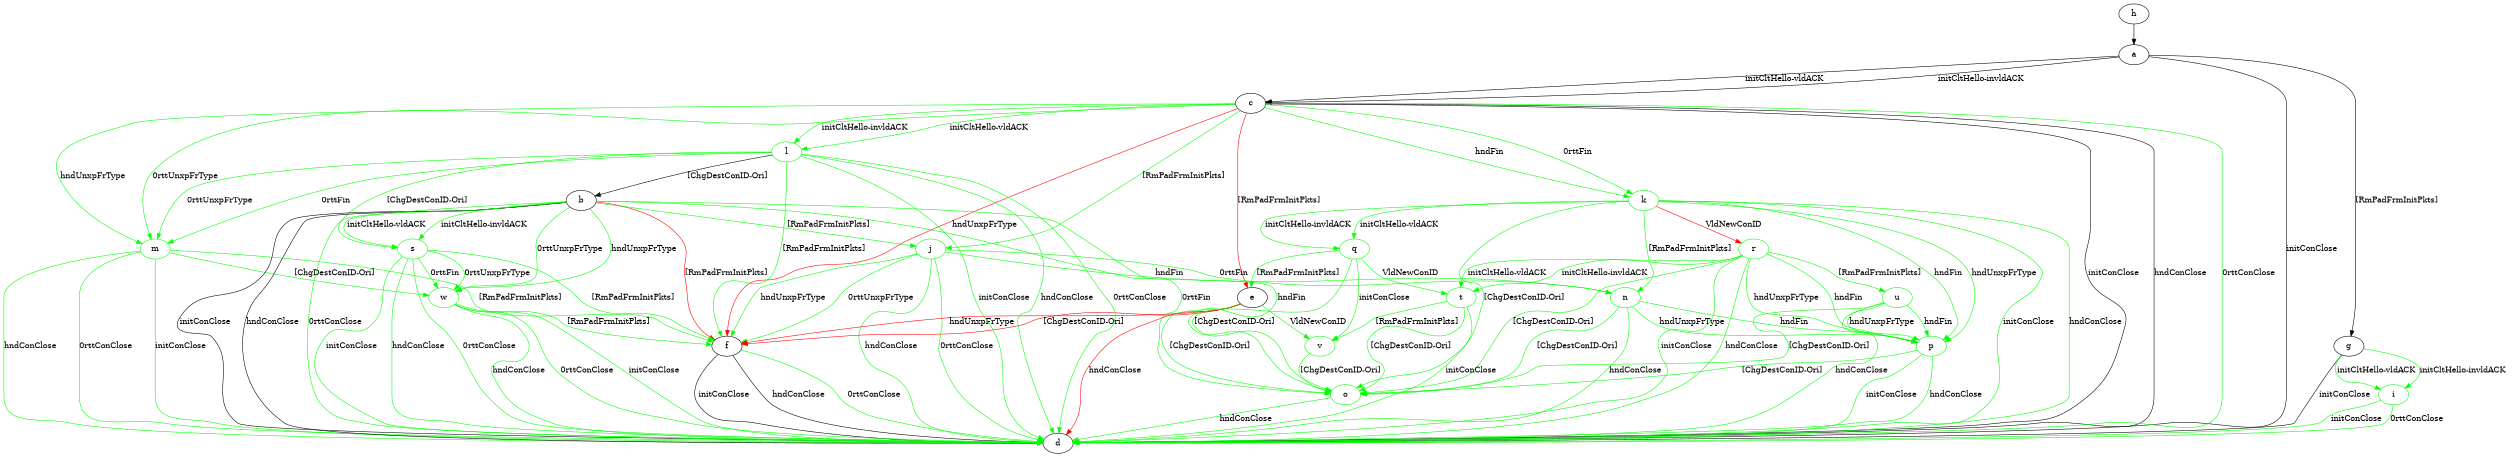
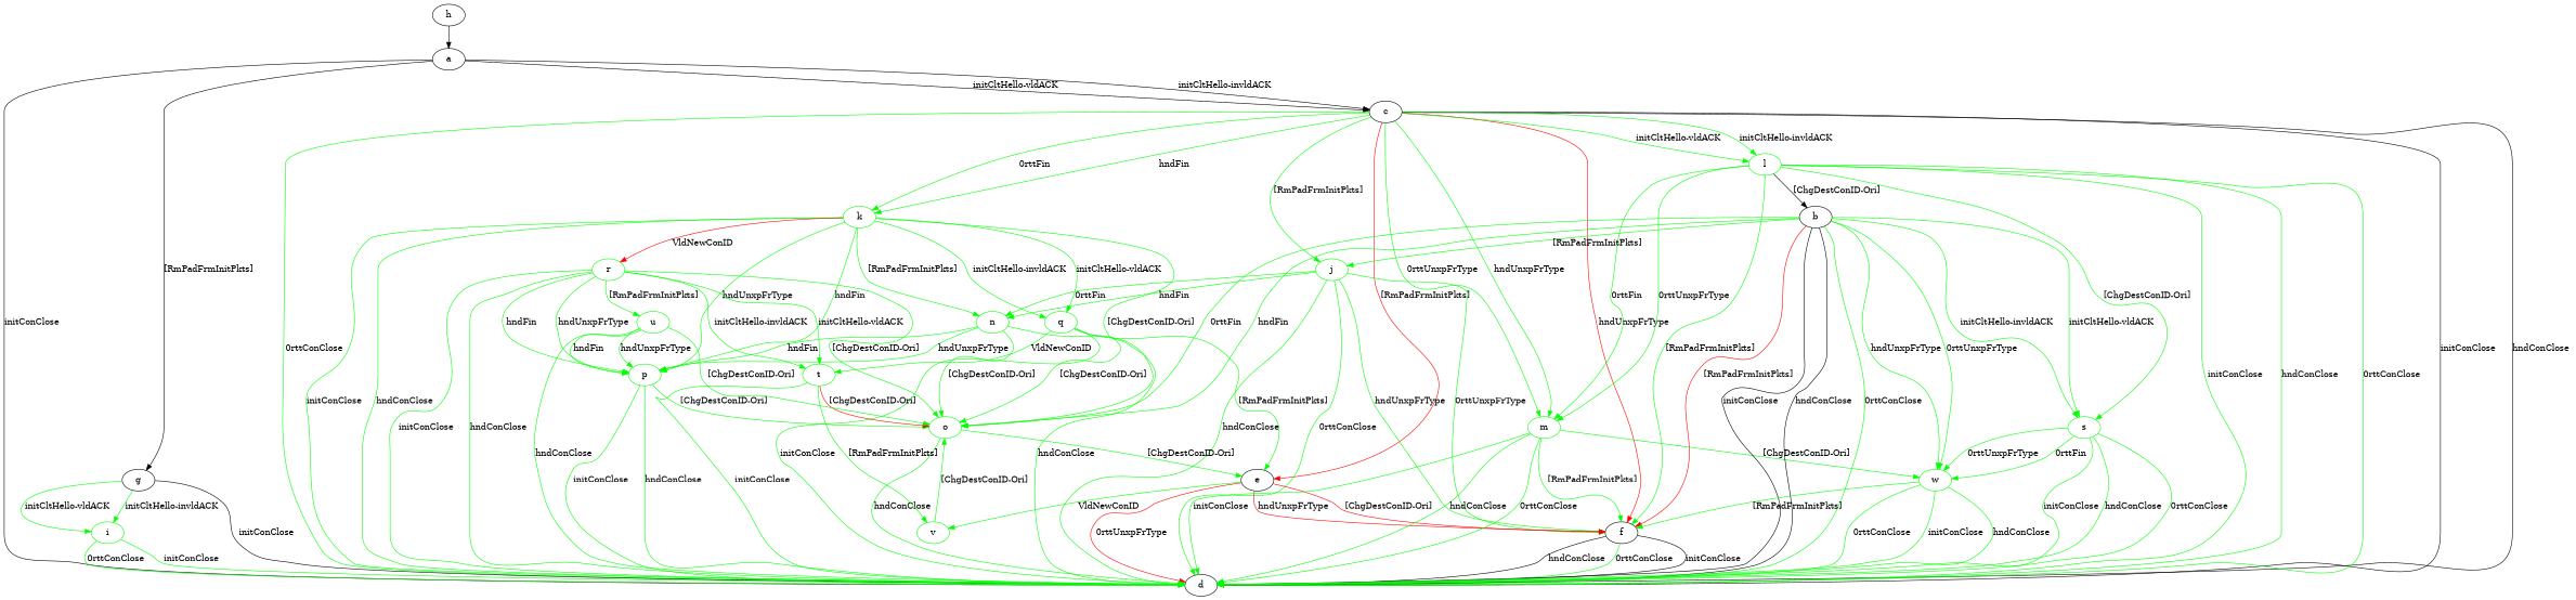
  digraph {
    node [color=green]
    edge [color=green]
    a [color=""]
    c [color=""]
    d [color=""]
    g [color=""]
    f [color=""]
    j
    e [color=""]
    k
    l
    m
    i
    b [color=""]
    o
    s
    w
    n
    v
    p
    q
    r
    t
    u
    h [color=""]
    a -> c [label="initCltHello-vldACK " color=""]
    a -> c [label="initCltHello-invldACK " color=""]
    a -> d [label="initConClose " color=""]
    a -> g [label="[RmPadFrmInitPkts] " color=""]
    c -> d [label="initConClose " color=""]
    c -> d [label="hndConClose " color=""]
    c -> d [label="0rttConClose "]
    c -> f [color=red label="hndUnxpFrType "]
    c -> j [label="[RmPadFrmInitPkts] "]
    c -> e [color=red label="[RmPadFrmInitPkts] "]
    c -> k [label="hndFin "]
    c -> k [label="0rttFin "]
    c -> l [label="initCltHello-vldACK "]
    c -> l [label="initCltHello-invldACK "]
    c -> m [label="hndUnxpFrType "]
    c -> m [label="0rttUnxpFrType "]
    g -> d [label="initConClose " color=""]
    g -> i [label="initCltHello-vldACK "]
    g -> i [label="initCltHello-invldACK "]
    f -> d [label="initConClose " color=""]
    f -> d [label="hndConClose " color=""]
    f -> d [label="0rttConClose "]
    j -> d [label="hndConClose "]
    j -> d [label="0rttConClose "]
    j -> f [label="hndUnxpFrType "]
    j -> f [label="0rttUnxpFrType "]
    j -> n [label="hndFin "]
    j -> n [label="0rttFin "]
-   e -> d [color=red label="hndConClose "]
+   e -> d [color=red label="0rttUnxpFrType "]
    e -> f [color=red label="hndUnxpFrType "]
    e -> f [color=red label="[ChgDestConID-Ori] "]
-   e -> o [label="[ChgDestConID-Ori] "]
+   o -> e [label="[ChgDestConID-Ori] "]
    e -> v [label="VldNewConID "]
    k -> d [label="initConClose "]
    k -> d [label="hndConClose "]
    k -> o [label="[ChgDestConID-Ori] "]
    k -> n [label="[RmPadFrmInitPkts] "]
    k -> p [label="hndFin "]
    k -> p [label="hndUnxpFrType "]
    k -> q [label="initCltHello-vldACK "]
    k -> q [label="initCltHello-invldACK "]
    k -> r [color=red label="VldNewConID "]
    l -> d [label="initConClose "]
    l -> d [label="hndConClose "]
    l -> d [label="0rttConClose "]
    l -> f [label="[RmPadFrmInitPkts] "]
    l -> m [label="0rttFin "]
    l -> m [label="0rttUnxpFrType "]
    l -> b [label="[ChgDestConID-Ori] " color=""]
    l -> s [label="[ChgDestConID-Ori] "]
    m -> d [label="initConClose "]
    m -> d [label="hndConClose "]
    m -> d [label="0rttConClose "]
    m -> f [label="[RmPadFrmInitPkts] "]
    m -> w [label="[ChgDestConID-Ori] "]
    i -> d [label="initConClose "]
    i -> d [label="0rttConClose "]
    b -> d [label="initConClose " color=""]
    b -> d [label="hndConClose " color=""]
    b -> d [label="0rttConClose "]
    b -> f [color=red label="[RmPadFrmInitPkts] "]
    b -> j [label="[RmPadFrmInitPkts] "]
    b -> o [label="hndFin "]
    b -> o [label="0rttFin "]
    b -> s [label="initCltHello-vldACK "]
    b -> s [label="initCltHello-invldACK "]
    b -> w [label="hndUnxpFrType "]
    b -> w [label="0rttUnxpFrType "]
    o -> d [label="hndConClose "]
    s -> d [label="initConClose "]
    s -> d [label="hndConClose "]
    s -> d [label="0rttConClose "]
-   s -> f [label="[RmPadFrmInitPkts] "]
    s -> w [label="0rttFin "]
    s -> w [label="0rttUnxpFrType "]
    w -> d [label="initConClose "]
    w -> d [label="hndConClose "]
    w -> d [label="0rttConClose "]
    w -> f [label="[RmPadFrmInitPkts] "]
    n -> d [label="hndConClose "]
    n -> o [label="[ChgDestConID-Ori] "]
    n -> p [label="hndFin "]
    n -> p [label="hndUnxpFrType "]
    v -> o [label="[ChgDestConID-Ori] "]
    p -> d [label="initConClose "]
    p -> d [label="hndConClose "]
    p -> o [label="[ChgDestConID-Ori] "]
-   q -> v [label="initConClose "]
+   q -> d [label="initConClose "]
    q -> e [label="[RmPadFrmInitPkts] "]
    q -> o [label="[ChgDestConID-Ori] "]
    q -> t [label="VldNewConID "]
    r -> d [label="initConClose "]
    r -> d [label="hndConClose "]
    r -> o [label="[ChgDestConID-Ori] "]
    r -> p [label="hndFin "]
    r -> p [label="hndUnxpFrType "]
    r -> t [label="initCltHello-vldACK "]
    r -> t [label="initCltHello-invldACK "]
    r -> u [label="[RmPadFrmInitPkts] "]
    t -> d [label="initConClose "]
-   t -> o [label="[ChgDestConID-Ori] "]
+   t -> o [color=red label="[ChgDestConID-Ori] "]
    t -> v [label="[RmPadFrmInitPkts] "]
    u -> d [label="hndConClose "]
    u -> o [label="[ChgDestConID-Ori] "]
    u -> p [label="hndFin "]
    u -> p [label="hndUnxpFrType "]
    h -> a [color=""]
  }
